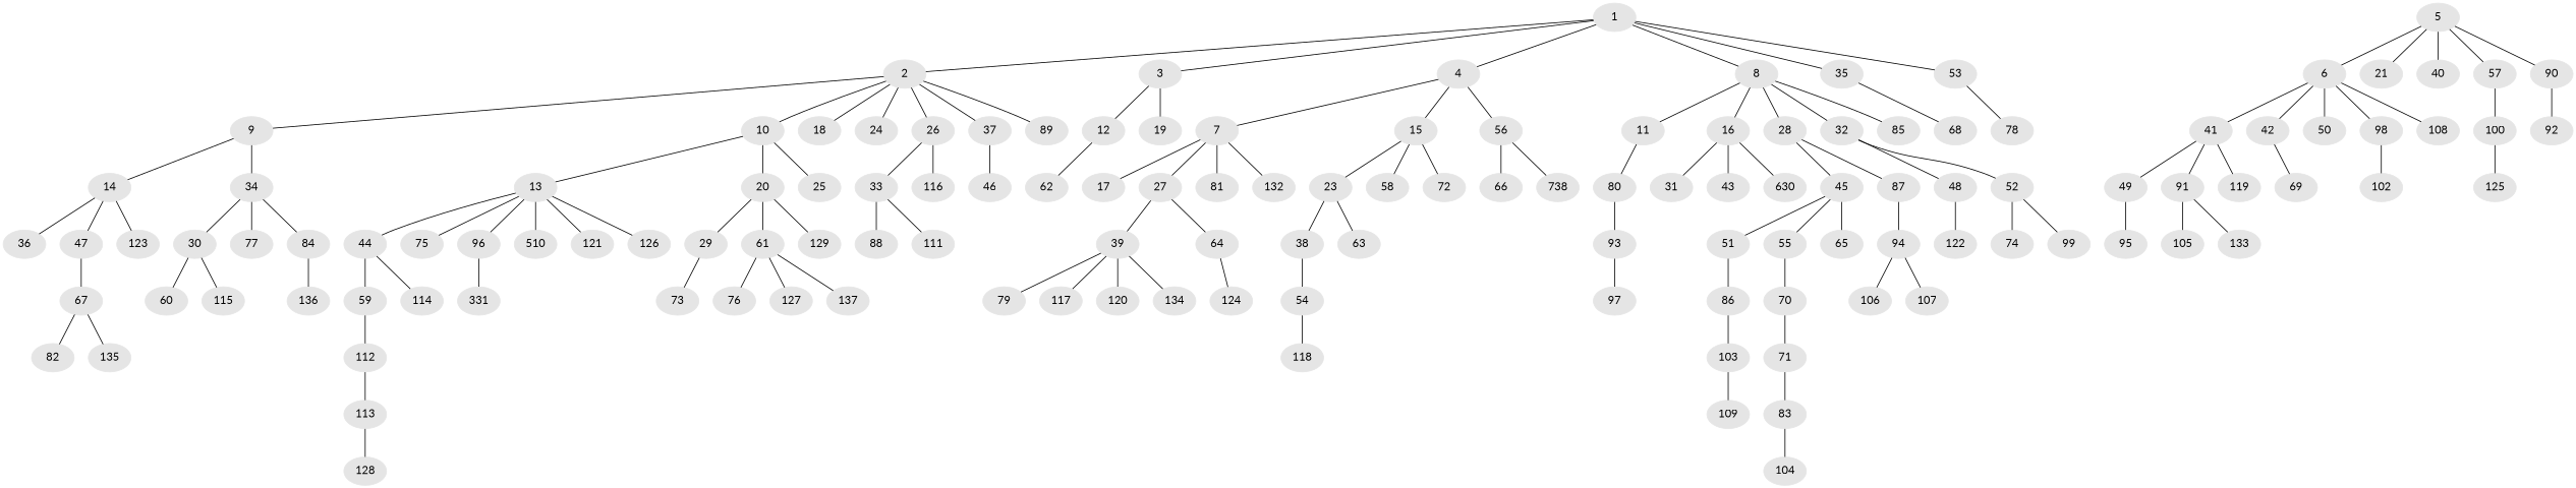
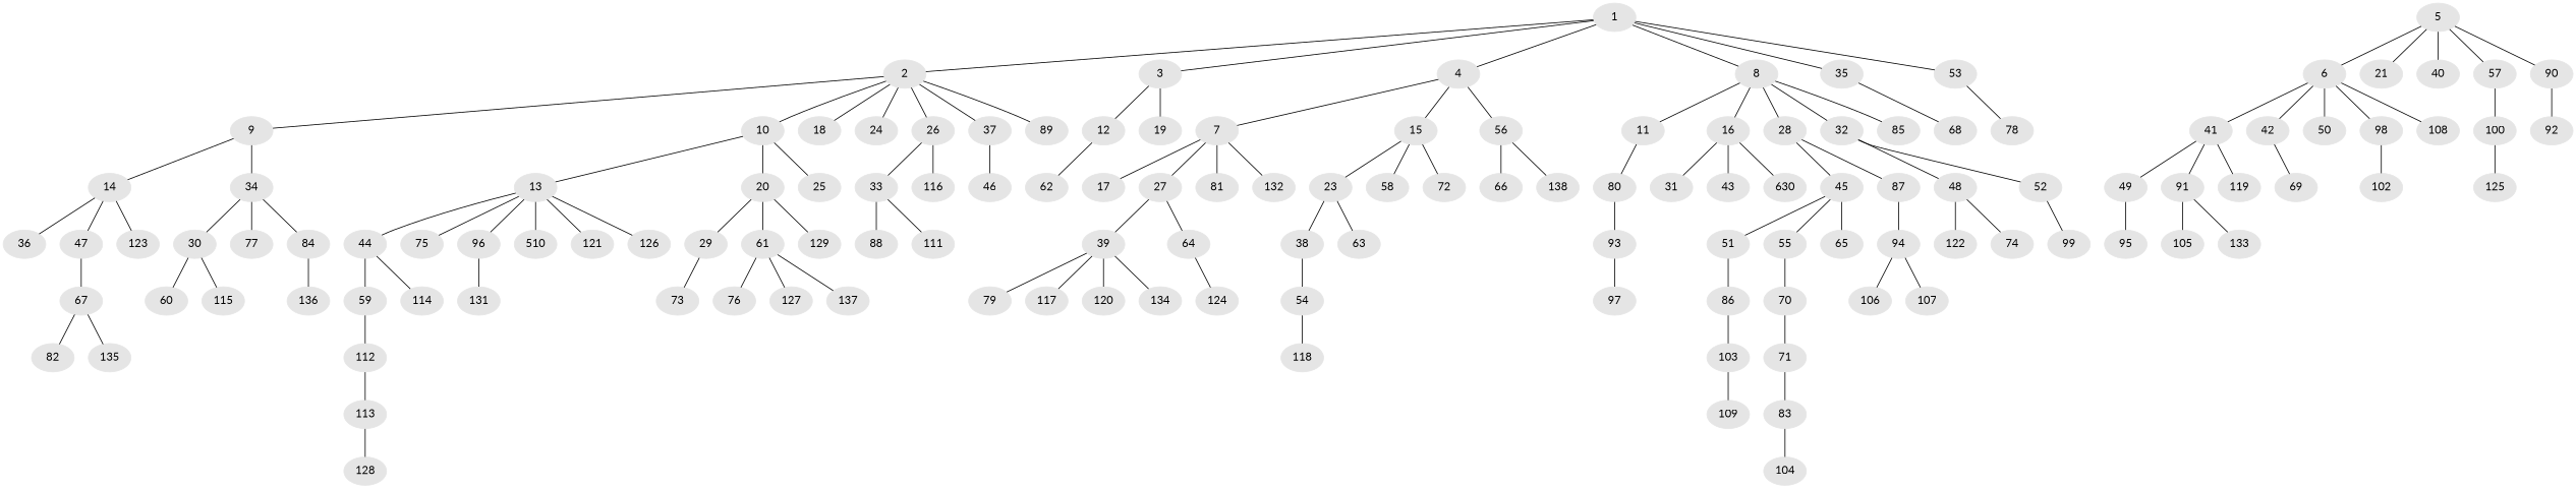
  graph {
    fontname=Lato
    node [color=gray90 fontname=Lato style=filled]
    edge [fontname=Lato]
    1
    2
    3
    4
    8
    35
    53
    9
    10
    18
    24
    26
    37
    89
    12
    19
    7
    15
    56
    11
    16
    28
    32
    85
    68
    78
    14
    34
    13
    20
    25
    33
    116
    46
    5
    6
    21
    40
    57
    90
    62
    17
    27
    81
    132
    23
    58
    72
    66
-   138 [label=738]
+   138
    41
    42
    50
    98
    108
    100
    92
    49
    91
    119
    69
    102
    39
    64
    80
    31
    43
    n68 [label=630]
    45
    87
    48
    52
    36
    47
    123
    30
    60
    115
    77
    84
    44
    75
    96
    n84 [label=510]
    121
    126
    29
    61
    129
    93
    59
    114
-   131 [label=331]
+   131
    67
    38
    63
    73
    76
    127
    137
    54
    88
    111
    79
    117
    120
    134
    124
    51
    55
    65
    94
    122
    74
    99
    136
    118
    95
    105
    133
    112
    86
    70
    82
    135
    103
    71
    125
    113
    83
    104
    97
    109
    106
    107
    128
    1 -- 2
    1 -- 3
    1 -- 4
    1 -- 8
    1 -- 35
    1 -- 53
    2 -- 9
    2 -- 10
    2 -- 18
    2 -- 24
    2 -- 26
    2 -- 37
    2 -- 89
    3 -- 12
    3 -- 19
    4 -- 7
    4 -- 15
    4 -- 56
    8 -- 11
    8 -- 16
    8 -- 28
    8 -- 32
    8 -- 85
    35 -- 68
    53 -- 78
    9 -- 14
    9 -- 34
    10 -- 13
    10 -- 20
    10 -- 25
    26 -- 33
    26 -- 116
    37 -- 46
    12 -- 62
    7 -- 17
    7 -- 27
    7 -- 81
    7 -- 132
    15 -- 23
    15 -- 58
    15 -- 72
    56 -- 66
    56 -- 138
    11 -- 80
    16 -- 31
    16 -- 43
    16 -- n68
    28 -- 45
    28 -- 87
    32 -- 48
    32 -- 52
    14 -- 36
    14 -- 47
    14 -- 123
    34 -- 30
    34 -- 77
    34 -- 84
    13 -- 44
    13 -- 75
    13 -- 96
    13 -- n84
    13 -- 121
    13 -- 126
    20 -- 29
    20 -- 61
    20 -- 129
    33 -- 88
    33 -- 111
    5 -- 6
    5 -- 21
    5 -- 40
    5 -- 57
    5 -- 90
    6 -- 41
    6 -- 42
    6 -- 50
    6 -- 98
    6 -- 108
    57 -- 100
    90 -- 92
    27 -- 39
    27 -- 64
    23 -- 38
    23 -- 63
    41 -- 49
    41 -- 91
    41 -- 119
    42 -- 69
    98 -- 102
    100 -- 125
    49 -- 95
    91 -- 105
    91 -- 133
    39 -- 79
    39 -- 117
    39 -- 120
    39 -- 134
    64 -- 124
    80 -- 93
    45 -- 51
    45 -- 55
    45 -- 65
    87 -- 94
    48 -- 122
-   52 -- 74
+   48 -- 74
    52 -- 99
    47 -- 67
    30 -- 60
    30 -- 115
    84 -- 136
    44 -- 59
    44 -- 114
    96 -- 131
    29 -- 73
    61 -- 76
    61 -- 127
    61 -- 137
    93 -- 97
    59 -- 112
    67 -- 82
    67 -- 135
    38 -- 54
    54 -- 118
    51 -- 86
    55 -- 70
    94 -- 106
    94 -- 107
    112 -- 113
    86 -- 103
    70 -- 71
    103 -- 109
    71 -- 83
    113 -- 128
    83 -- 104
  }
